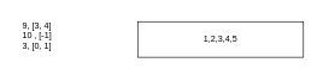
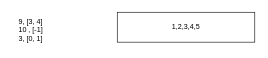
  <mxCell id="0" />
  <mxCell id="1" parent="0" />
- <mxCell id="2" value="1,2,3,4,5" style="rounded=0;whiteSpace=wrap;html=1;" vertex="1" parent="1"><mxGeometry x="190" y="30" width="230" height="50" as="geometry" /></mxCell>
+ <mxCell id="2" value="1,2,3,4,5" style="rounded=0;whiteSpace=wrap;html=1;" vertex="1" parent="1"><mxGeometry x="195" y="20" width="230" height="50" as="geometry" /></mxCell>
  <mxCell id="3" value="9, [3, 4]&lt;br&gt;10 , [-1]&lt;br&gt;3, [0, 1]" style="text;html=1;align=center;verticalAlign=middle;resizable=0;points=[];autosize=1;" vertex="1" parent="1"><mxGeometry x="20" y="25" width="60" height="50" as="geometry" /></mxCell>
